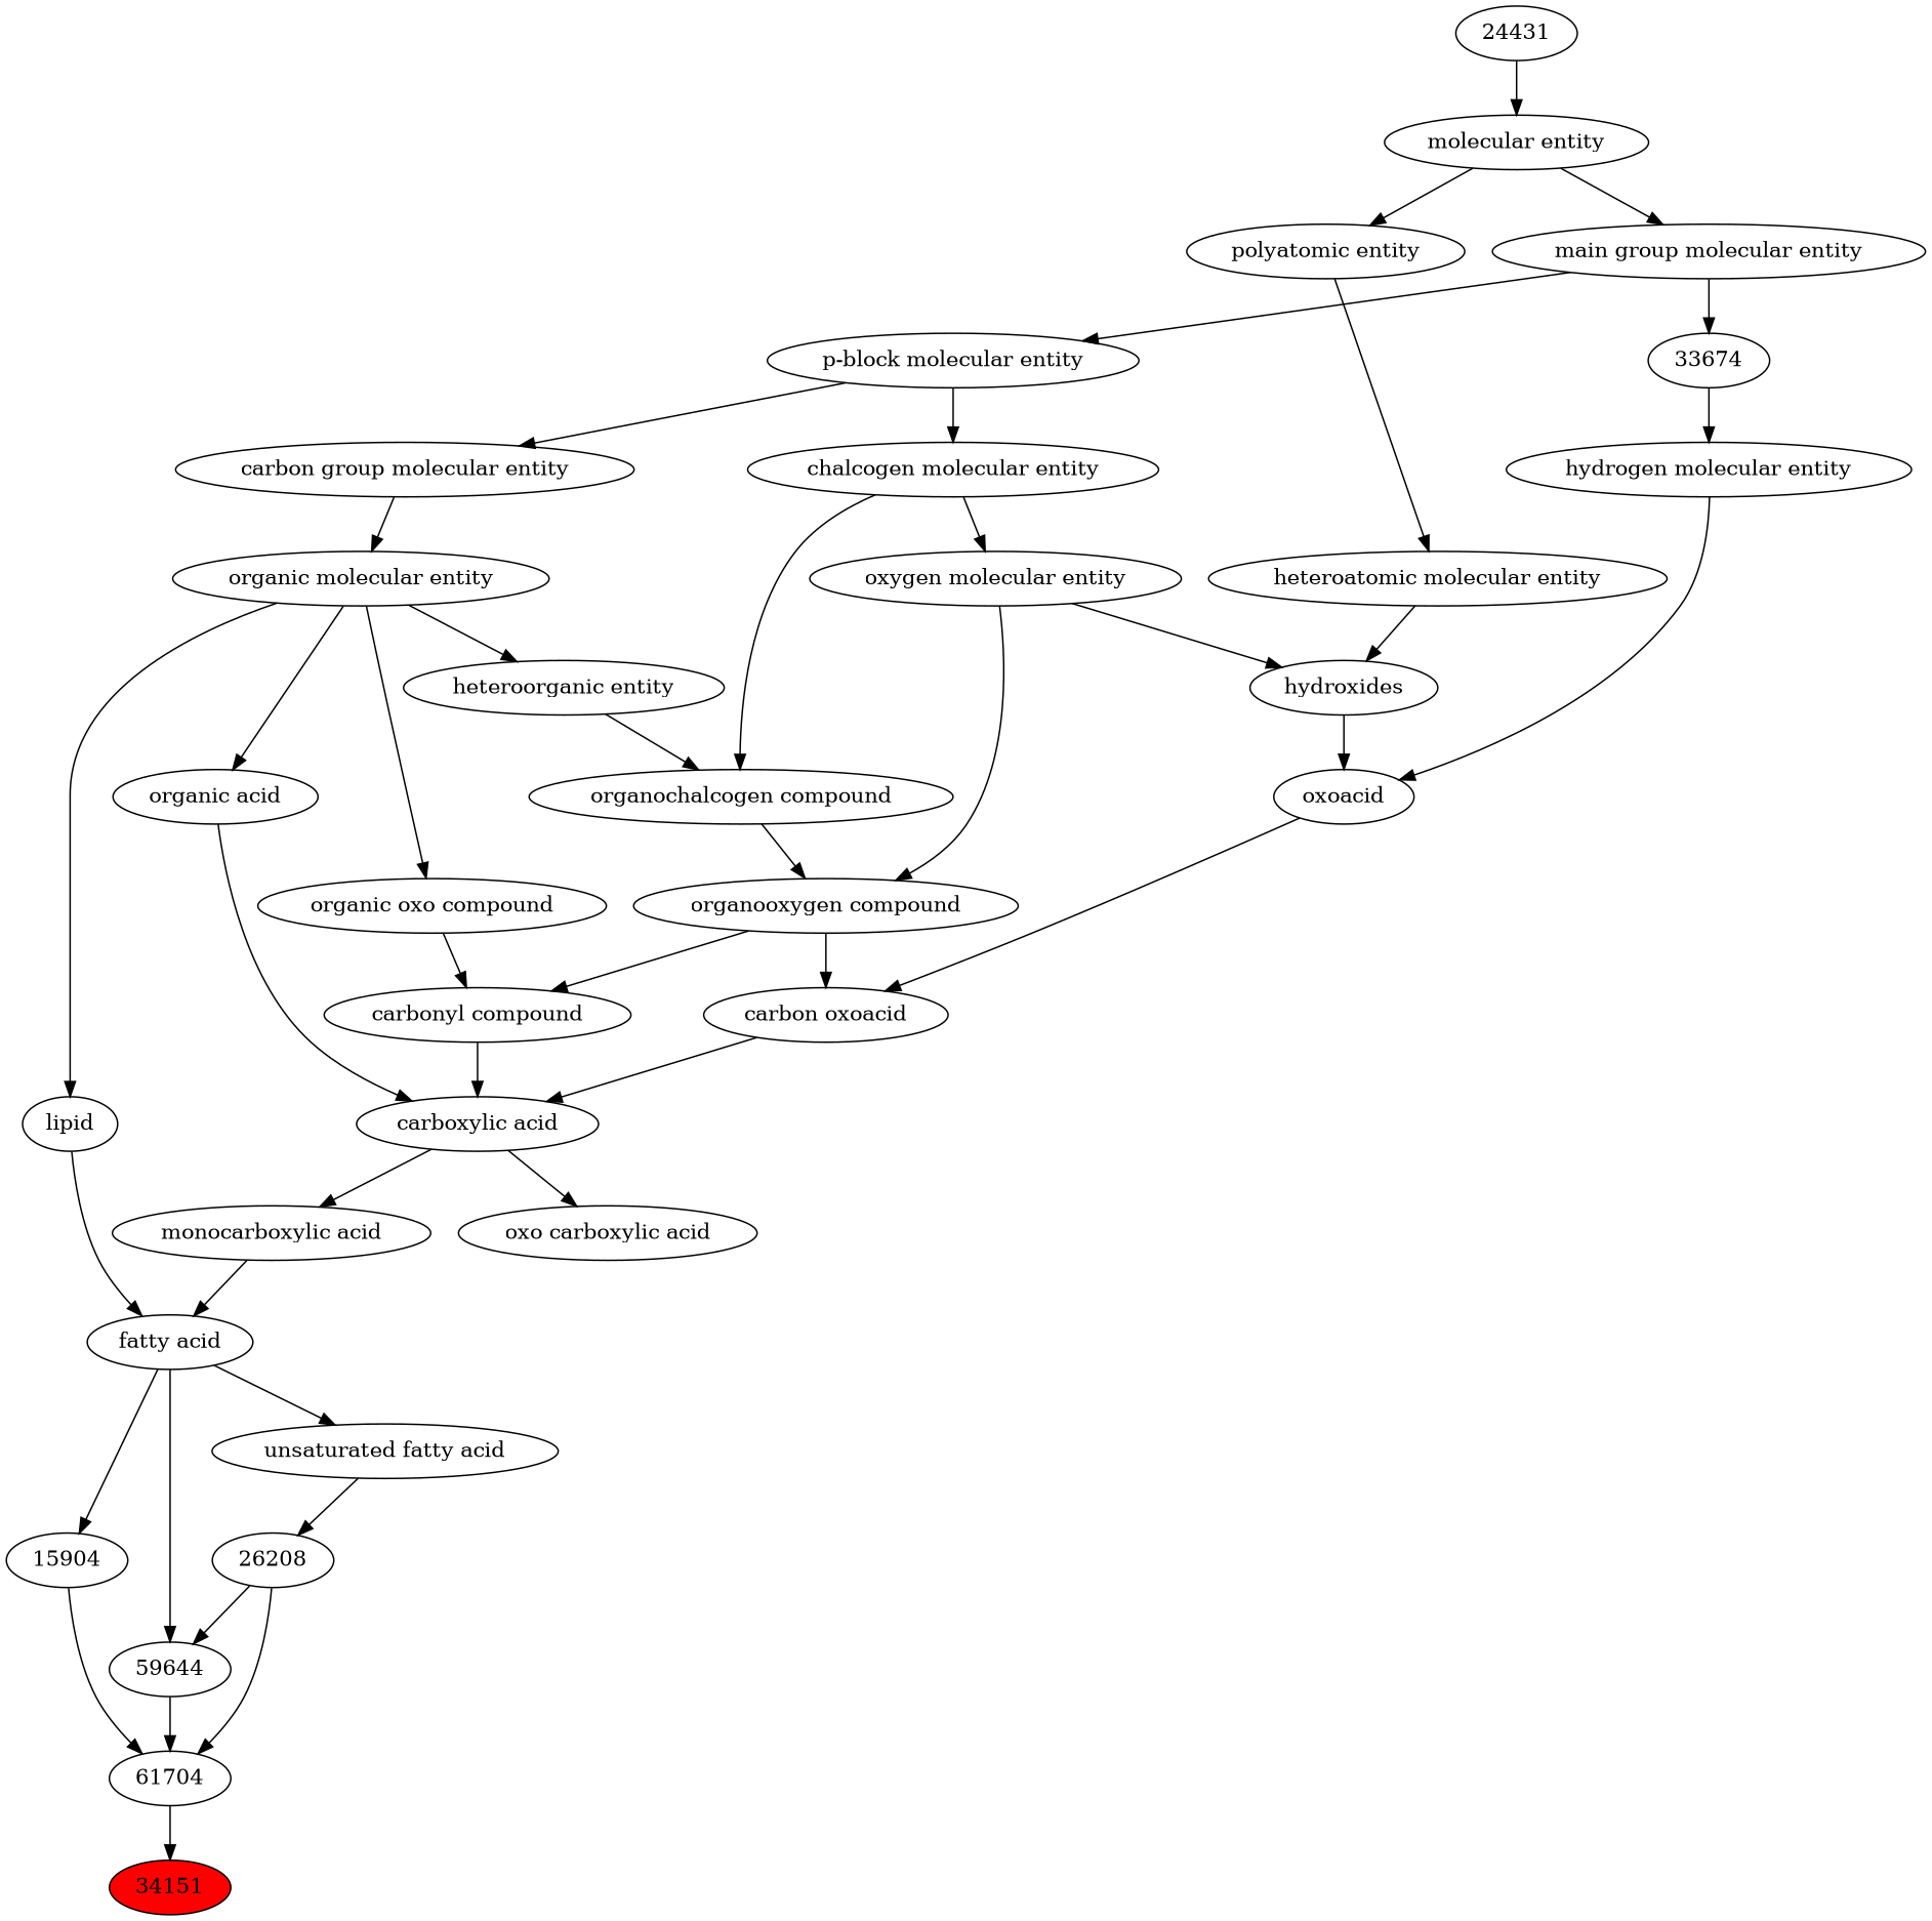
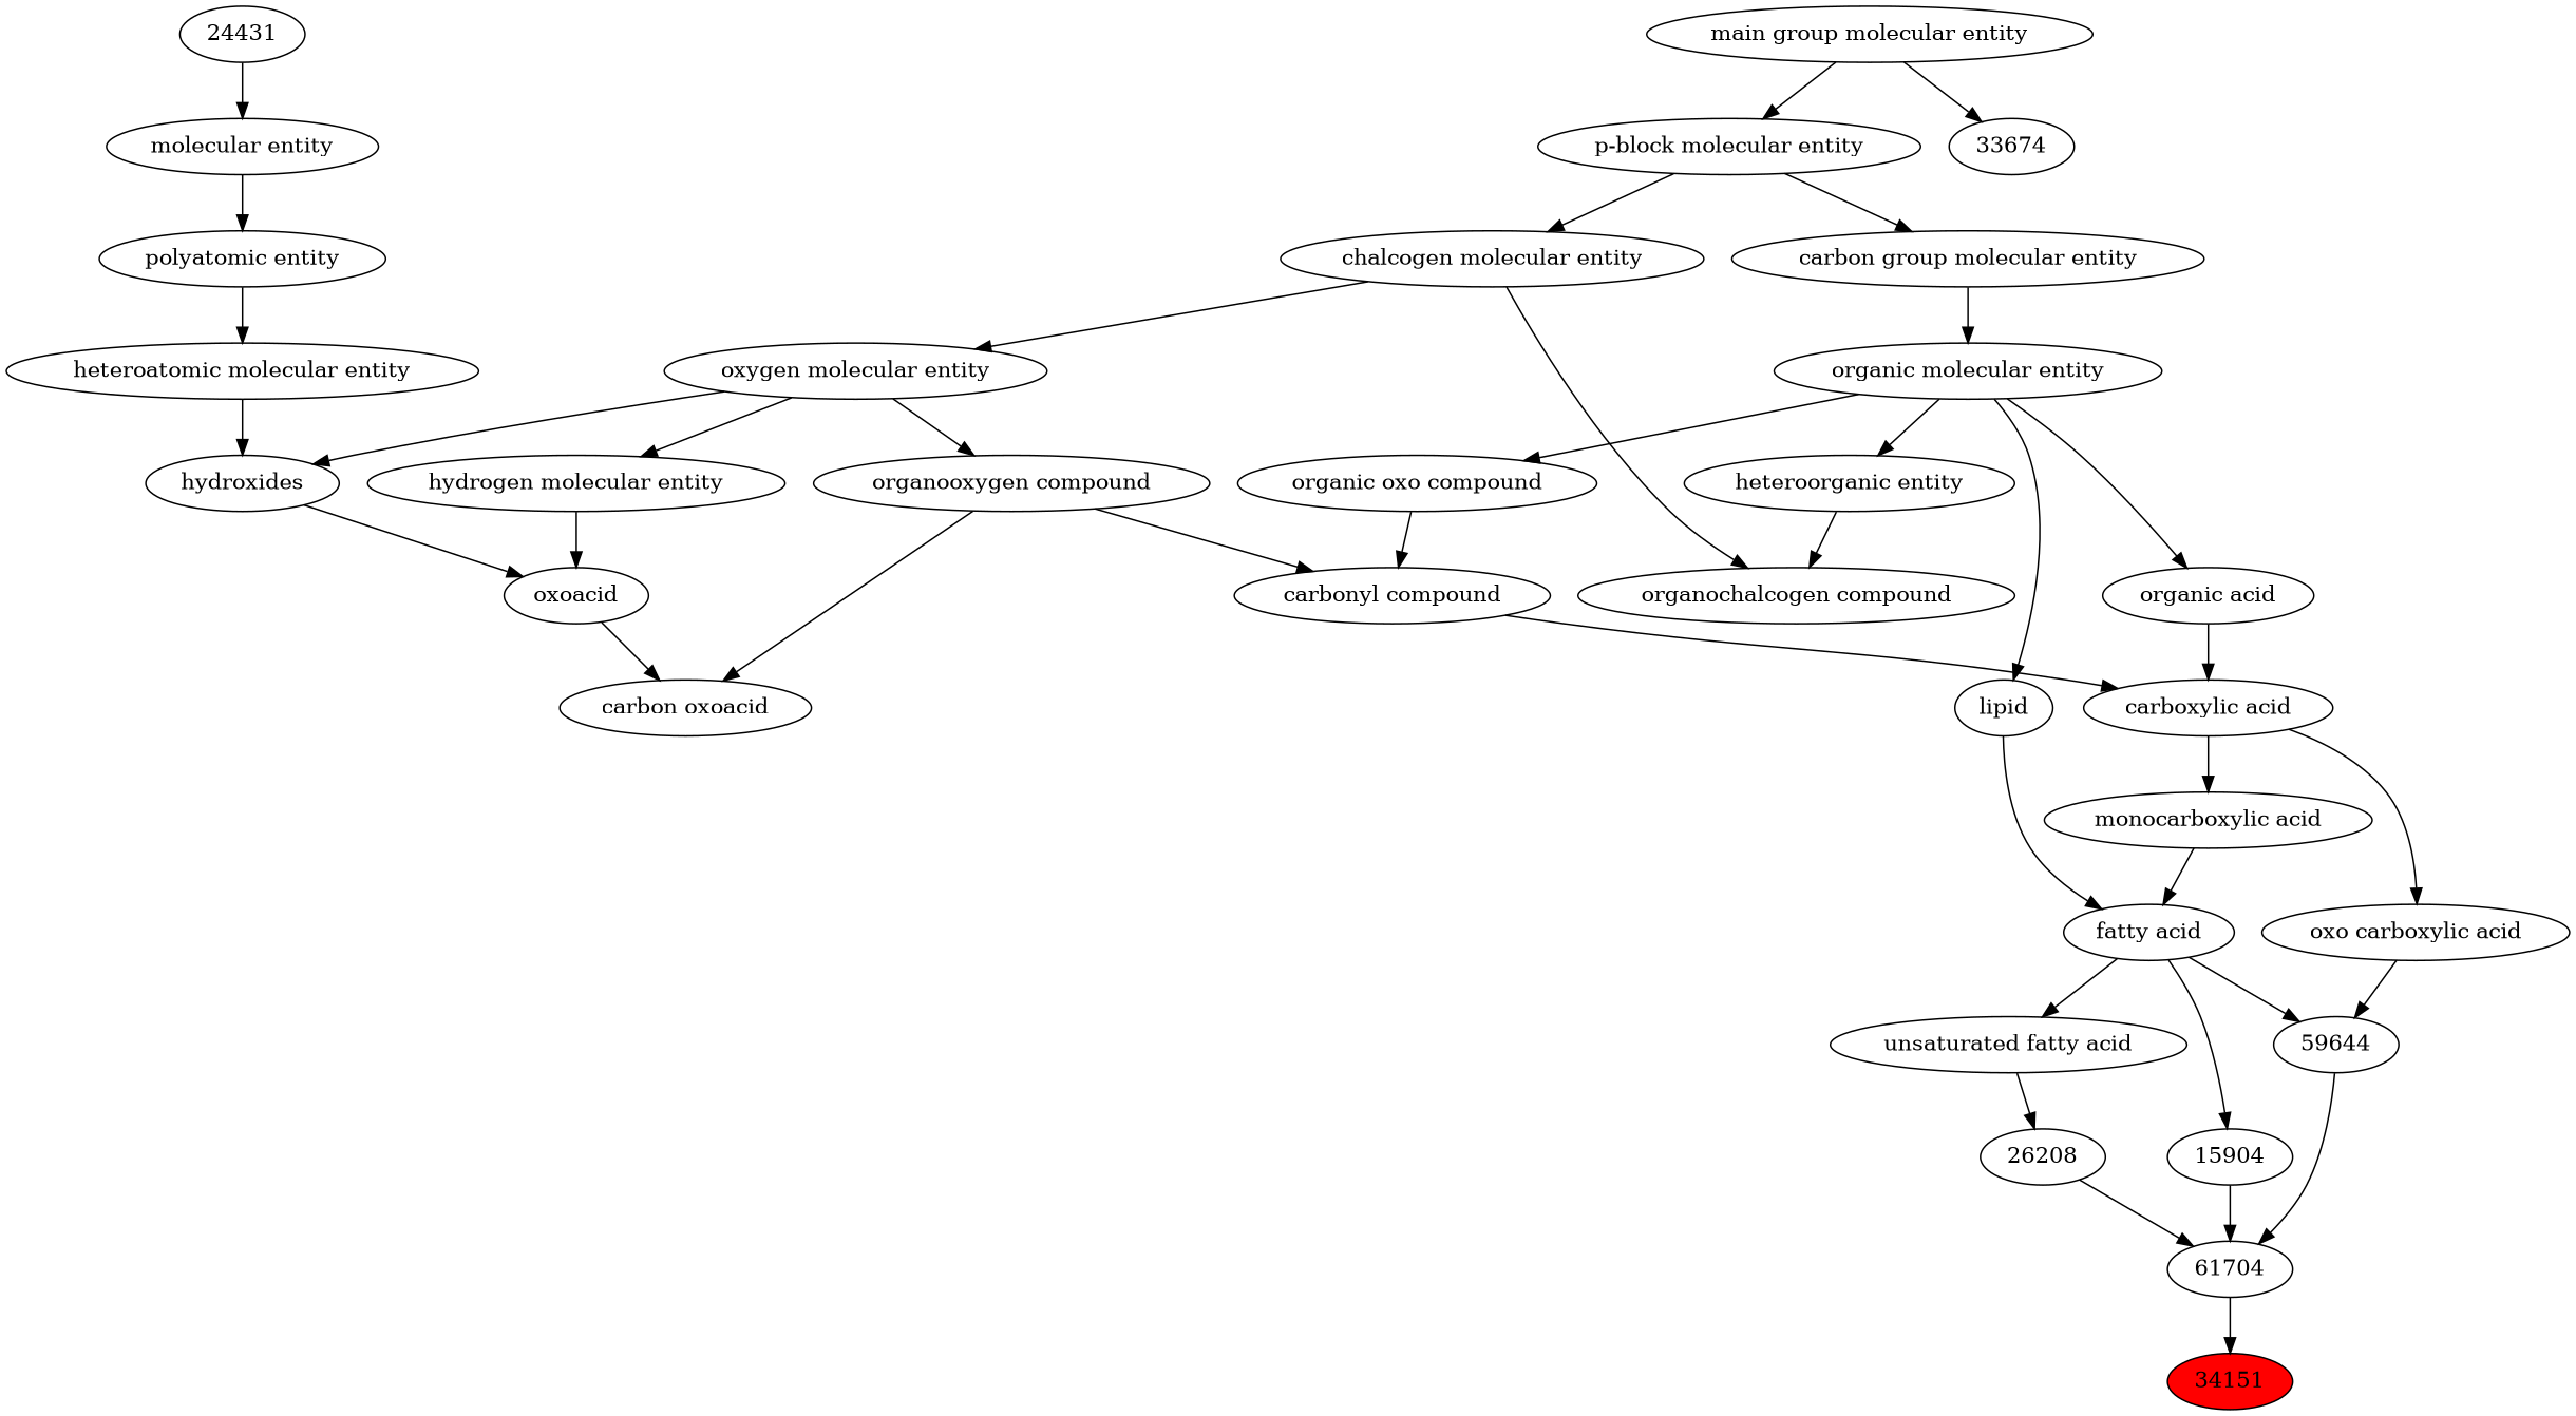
  digraph {
    n1 [fillcolor=red label=34151 style=filled]
    n2 [label=61704]
    n3 [label=26208]
    n4 [label=59644]
    n5 [label=15904]
    n6 [label="unsaturated fatty acid"]
    n7 [label="oxo carboxylic acid"]
    n8 [label="fatty acid"]
    n9 [label="carboxylic acid"]
    n10 [label="monocarboxylic acid"]
    n11 [label=lipid]
    n12 [label="carbonyl compound"]
    n13 [label="carbon oxoacid"]
    n14 [label="organic acid"]
    n15 [label="organic molecular entity"]
    n16 [label="organic oxo compound"]
    n17 [label="heteroorganic entity"]
    n18 [label="organochalcogen compound"]
    n19 [label="organooxygen compound"]
    n20 [label=oxoacid]
    n21 [label="carbon group molecular entity"]
    n22 [label="oxygen molecular entity"]
    n23 [label=hydroxides]
    n24 [label="p-block molecular entity"]
    n25 [label="chalcogen molecular entity"]
    n26 [label="hydrogen molecular entity"]
    n27 [label="heteroatomic molecular entity"]
    n28 [label="main group molecular entity"]
    n29 [label=33674]
    n30 [label="polyatomic entity"]
    n31 [label="molecular entity"]
    n32 [label=24431]
    n2 -> n1
    n3 -> n2
    n4 -> n2
    n5 -> n2
    n6 -> n3
-   n3 -> n4
+   n7 -> n4
    n8 -> n4
    n8 -> n5
    n8 -> n6
    n9 -> n7
    n9 -> n10
    n10 -> n8
    n11 -> n8
    n12 -> n9
-   n13 -> n9
    n14 -> n9
    n15 -> n11
    n15 -> n14
    n15 -> n16
    n15 -> n17
    n16 -> n12
    n17 -> n18
-   n18 -> n19
    n19 -> n12
    n19 -> n13
    n20 -> n13
    n21 -> n15
    n22 -> n19
    n22 -> n23
    n23 -> n20
    n24 -> n21
    n24 -> n25
    n25 -> n18
    n25 -> n22
    n26 -> n20
    n27 -> n23
    n28 -> n24
    n28 -> n29
-   n29 -> n26
+   n22 -> n26
    n30 -> n27
-   n31 -> n28
    n31 -> n30
    n32 -> n31
  }
